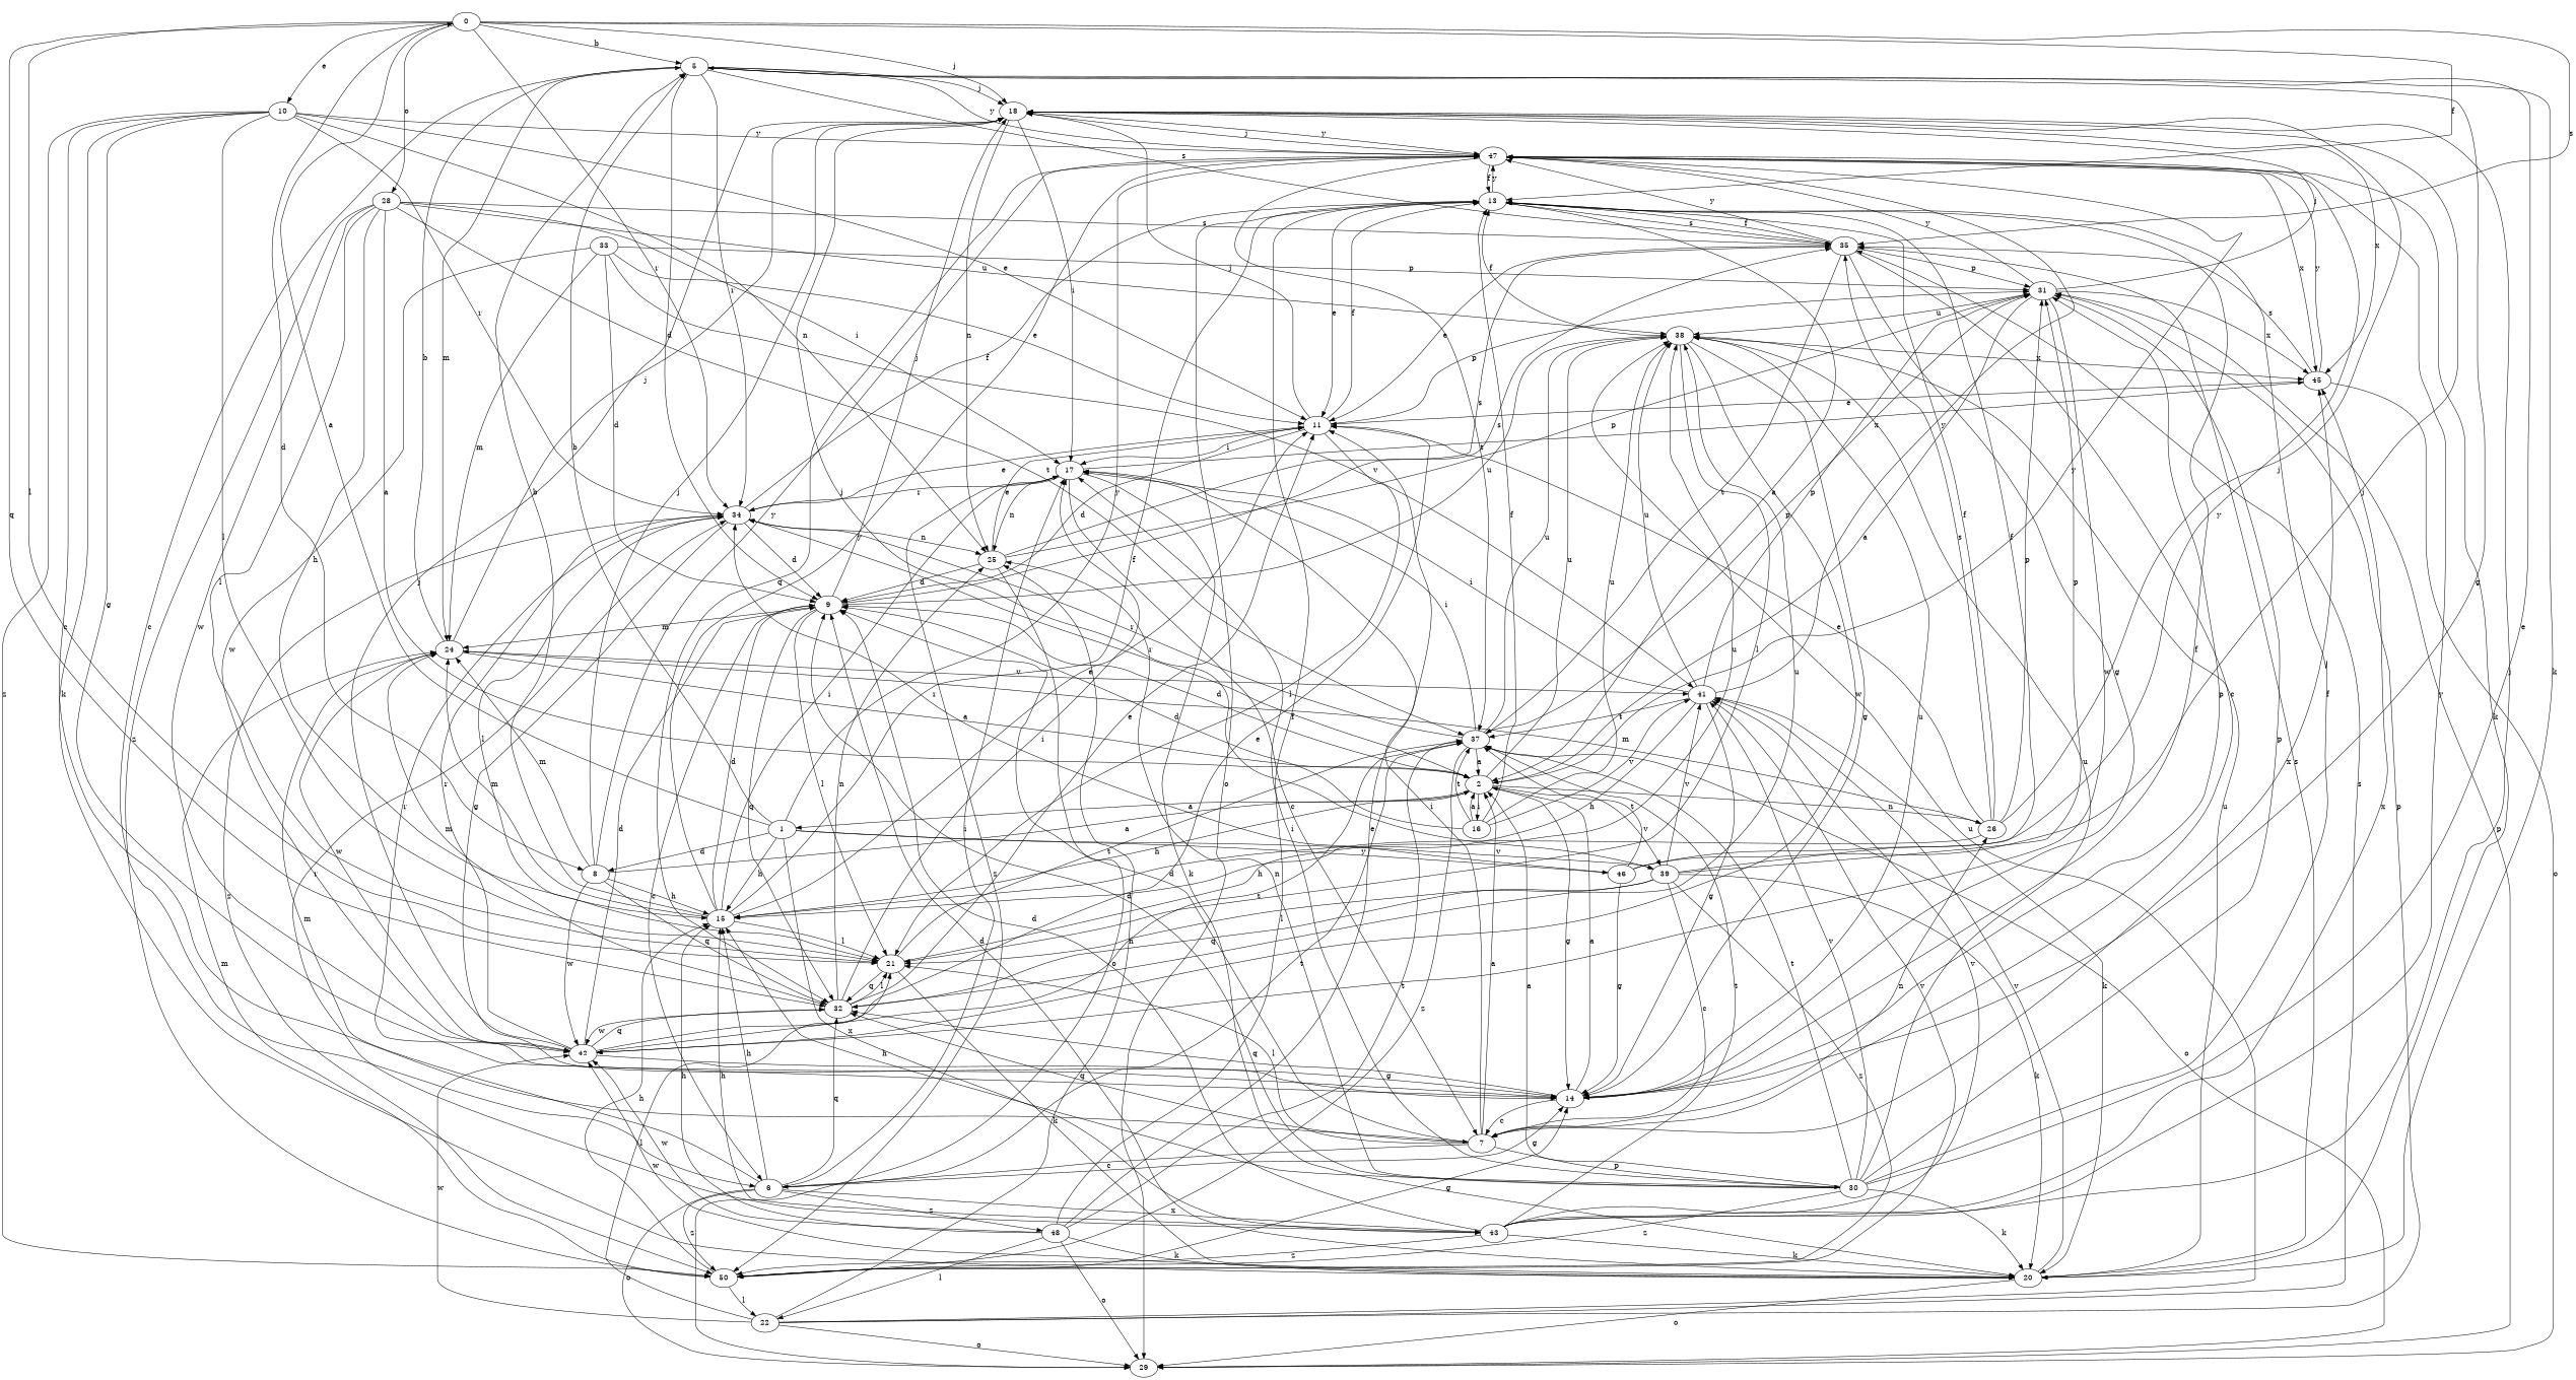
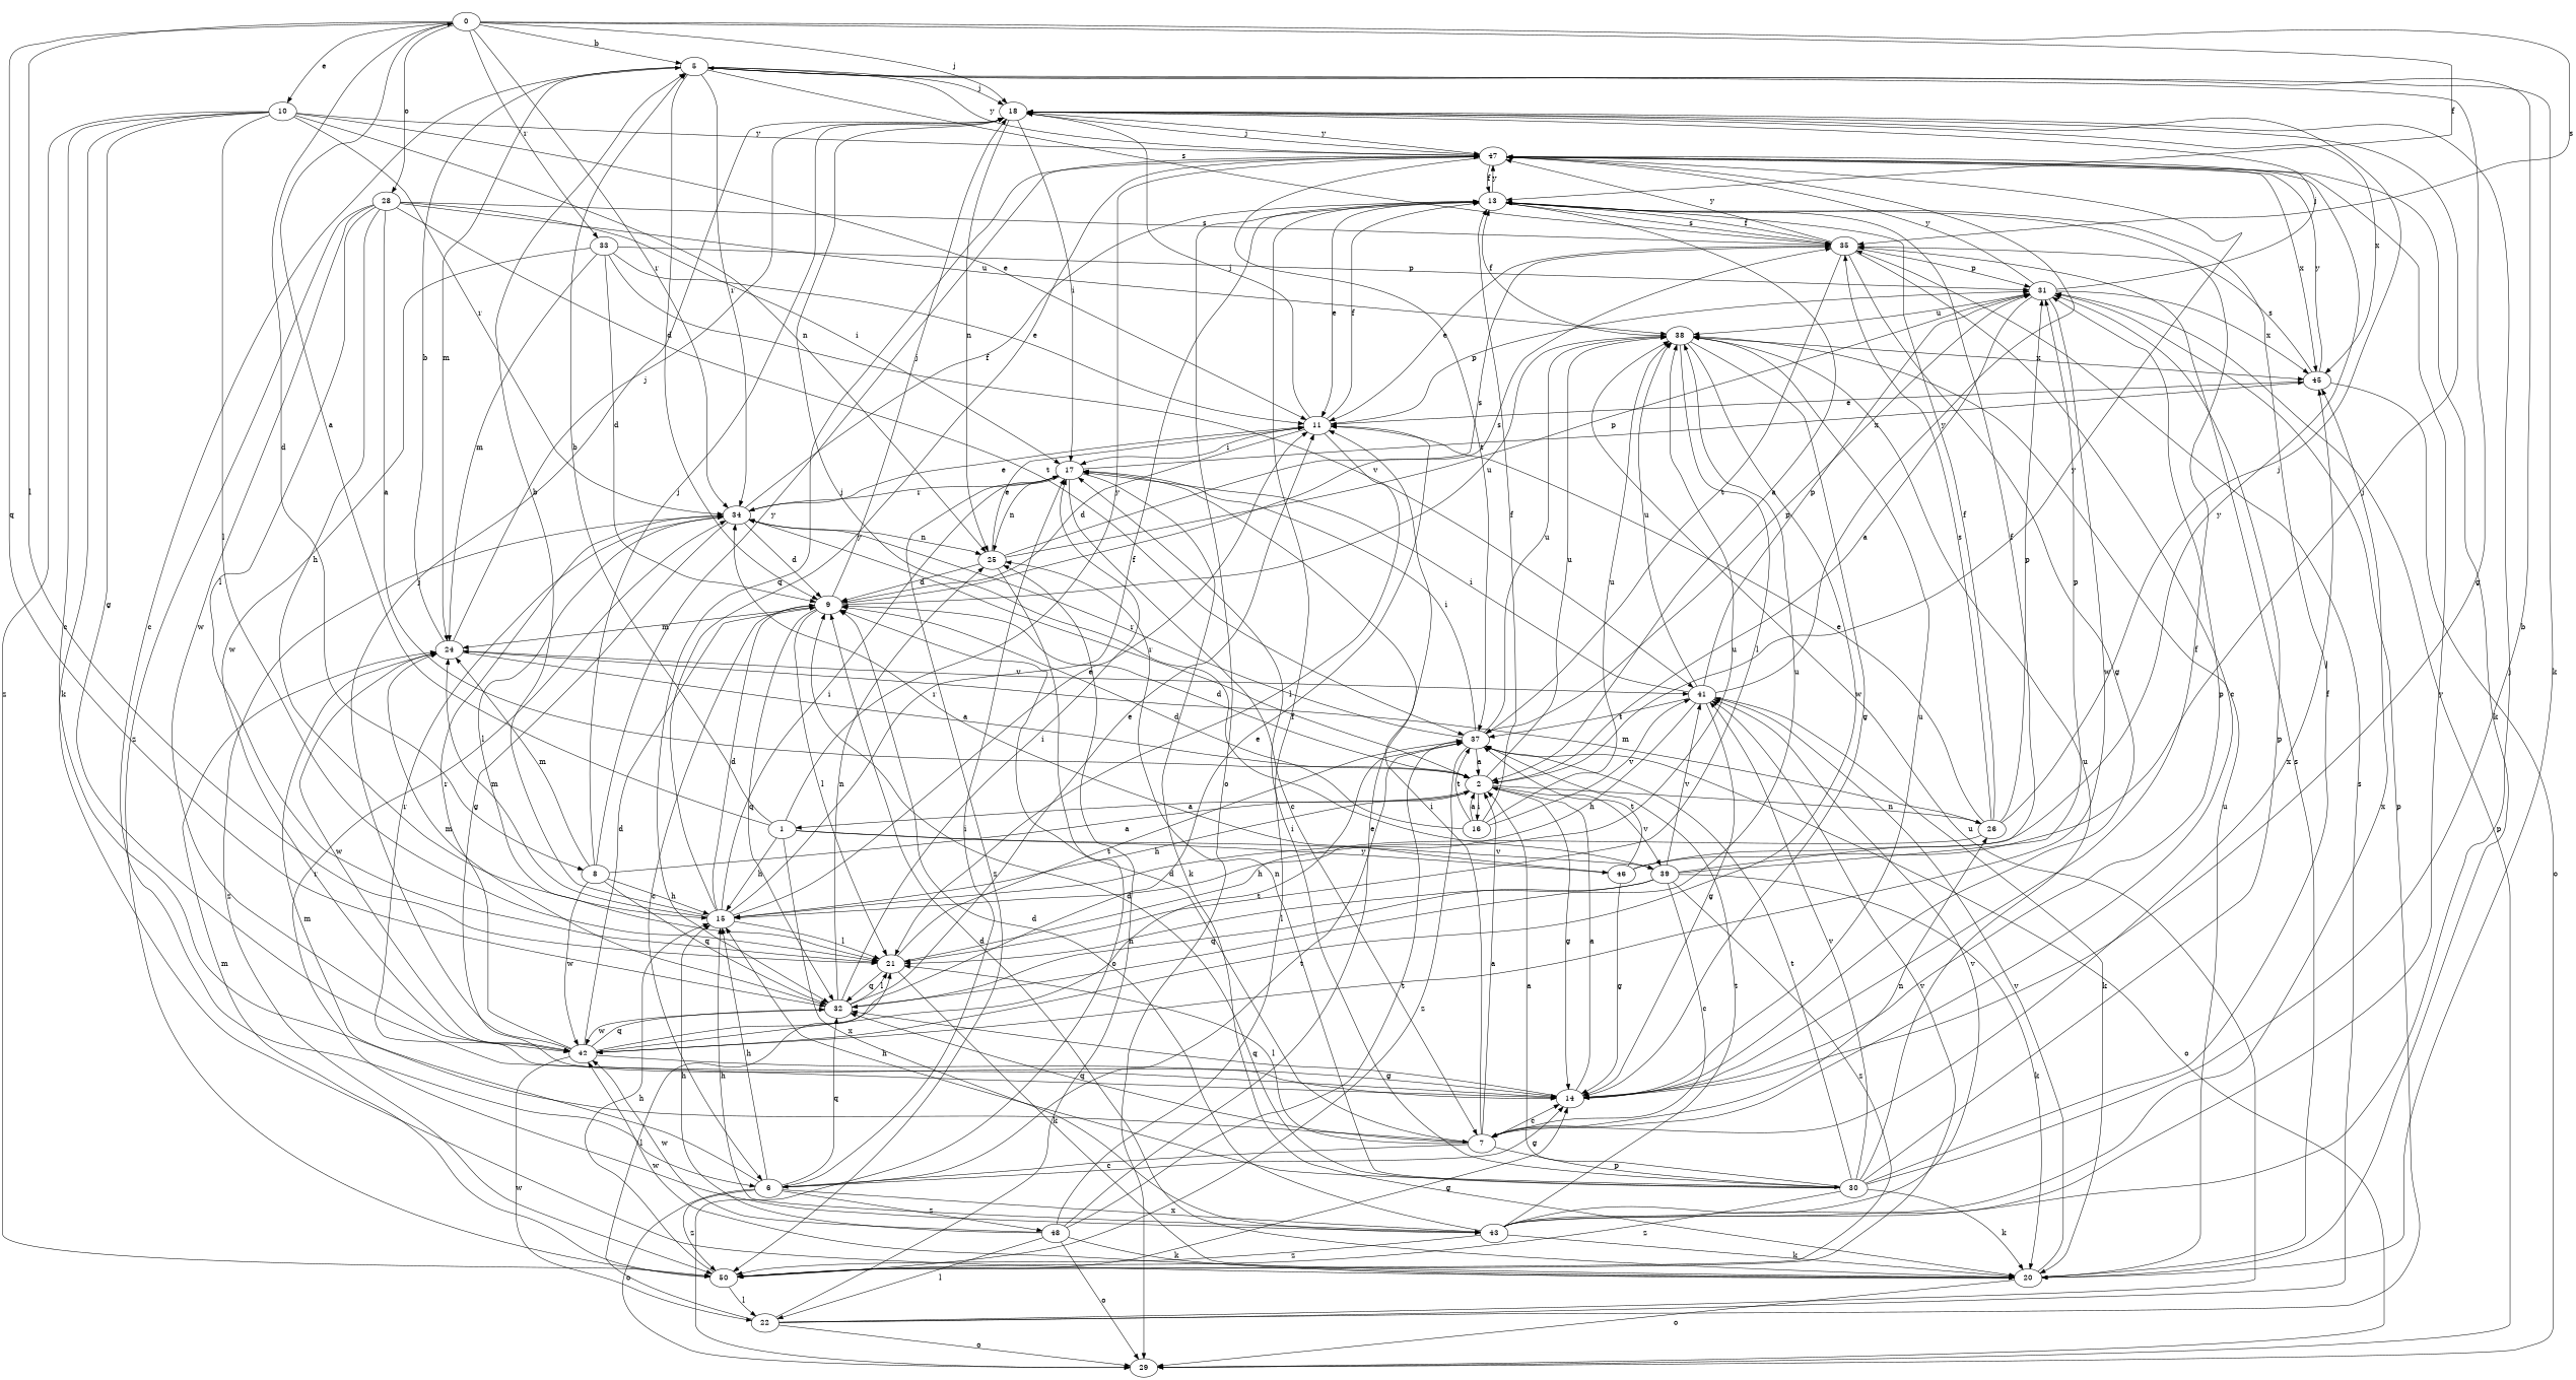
  strict digraph {
    0
    5
    8
    10
    13
    18
    21
    28
    32
    33
    34
    35
    47
    9
    14
    6
    20
    24
    15
    2
    42
    50
    7
    11
    n25 [label=25]
    29
    17
    45
    38
    37
    31
    41
    1
    39
    43
    46
    16
    26
    48
    22
    30
    0 -> 5 [label=b]
    0 -> 8 [label=d]
    0 -> 10 [label=e]
    0 -> 13 [label=f]
    0 -> 18 [label=j]
    0 -> 21 [label=l]
    0 -> 28 [label=o]
    0 -> 32 [label=q]
+   0 -> 33 [label=r]
    0 -> 34 [label=r]
    0 -> 35 [label=s]
    5 -> 18 [label=j]
    5 -> 34 [label=r]
    5 -> 35 [label=s]
    5 -> 47 [label=y]
    5 -> 9 [label=d]
    5 -> 14 [label=g]
    5 -> 6 [label=c]
    5 -> 20 [label=k]
    5 -> 24 [label=m]
    8 -> 18 [label=j]
    8 -> 32 [label=q]
    8 -> 47 [label=y]
    8 -> 24 [label=m]
    8 -> 15 [label=h]
    8 -> 2 [label=a]
    8 -> 42 [label=w]
    10 -> 21 [label=l]
    10 -> 34 [label=r]
    10 -> 47 [label=y]
    10 -> 14 [label=g]
    10 -> 20 [label=k]
    10 -> 50 [label=z]
    10 -> 7 [label=c]
    10 -> 11 [label=e]
    10 -> n25 [label=n]
    13 -> 35 [label=s]
    13 -> 47 [label=y]
    13 -> 2 [label=a]
    13 -> 11 [label=e]
    13 -> 29 [label=o]
    18 -> 47 [label=y]
    18 -> n25 [label=n]
    18 -> 17 [label=i]
    18 -> 45 [label=x]
    21 -> 32 [label=q]
    21 -> 20 [label=k]
    21 -> 38 [label=u]
    21 -> 37 [label=t]
    28 -> 21 [label=l]
    28 -> 35 [label=s]
    28 -> 15 [label=h]
    28 -> 2 [label=a]
    28 -> 42 [label=w]
    28 -> 50 [label=z]
    28 -> 17 [label=i]
    28 -> 38 [label=u]
    28 -> 37 [label=t]
    32 -> 21 [label=l]
    32 -> 24 [label=m]
    32 -> 42 [label=w]
    32 -> 11 [label=e]
    32 -> n25 [label=n]
    32 -> 17 [label=i]
    32 -> 38 [label=u]
    33 -> 9 [label=d]
    33 -> 24 [label=m]
    33 -> 42 [label=w]
    33 -> 11 [label=e]
    33 -> 31 [label=p]
    33 -> 41 [label=v]
    34 -> 13 [label=f]
    34 -> 21 [label=l]
    34 -> 9 [label=d]
    34 -> 14 [label=g]
    34 -> 50 [label=z]
    34 -> 11 [label=e]
    34 -> n25 [label=n]
    35 -> 13 [label=f]
    35 -> 47 [label=y]
    35 -> 14 [label=g]
    35 -> 7 [label=c]
    35 -> 11 [label=e]
    35 -> 37 [label=t]
    35 -> 31 [label=p]
    47 -> 13 [label=f]
    47 -> 18 [label=j]
    47 -> 32 [label=q]
    47 -> 20 [label=k]
    47 -> 45 [label=x]
    47 -> 37 [label=t]
    9 -> 18 [label=j]
    9 -> 21 [label=l]
    9 -> 32 [label=q]
    9 -> 35 [label=s]
    9 -> 6 [label=c]
    9 -> 24 [label=m]
    9 -> 38 [label=u]
    14 -> 13 [label=f]
    14 -> 32 [label=q]
    14 -> 34 [label=r]
    14 -> 2 [label=a]
-   14 -> 7 [label=c]
+   7 -> 14 [label=c]
    14 -> 38 [label=u]
    14 -> 31 [label=p]
    6 -> 32 [label=q]
    6 -> 14 [label=g]
    6 -> 24 [label=m]
    6 -> 15 [label=h]
    6 -> 50 [label=z]
    6 -> 29 [label=o]
    6 -> 17 [label=i]
    6 -> 37 [label=t]
    6 -> 43 [label=x]
    6 -> 48 [label=z]
    20 -> 35 [label=s]
    20 -> 9 [label=d]
    20 -> 42 [label=w]
    20 -> 29 [label=o]
    20 -> 38 [label=u]
    20 -> 41 [label=v]
    24 -> 5 [label=b]
    24 -> 18 [label=j]
    24 -> 2 [label=a]
    24 -> 42 [label=w]
    24 -> 41 [label=v]
    15 -> 5 [label=b]
    15 -> 13 [label=f]
    15 -> 21 [label=l]
    15 -> 47 [label=y]
    15 -> 9 [label=d]
    15 -> 24 [label=m]
    15 -> 11 [label=e]
    15 -> 17 [label=i]
    2 -> 34 [label=r]
    2 -> 47 [label=y]
    2 -> 9 [label=d]
    2 -> 14 [label=g]
    2 -> 15 [label=h]
    2 -> 38 [label=u]
    2 -> 1 [label=a]
    2 -> 39 [label=v]
    2 -> 16 [label=i]
    2 -> 26 [label=n]
    42 -> 18 [label=j]
    42 -> 32 [label=q]
    42 -> 34 [label=r]
    42 -> 9 [label=d]
    42 -> 14 [label=g]
    42 -> 11 [label=e]
    42 -> 37 [label=t]
    50 -> 14 [label=g]
    50 -> 24 [label=m]
    50 -> 15 [label=h]
    50 -> 41 [label=v]
    50 -> 22 [label=l]
    7 -> 21 [label=l]
    7 -> 32 [label=q]
    7 -> 9 [label=d]
    7 -> 6 [label=c]
    7 -> 2 [label=a]
    7 -> 17 [label=i]
    7 -> 45 [label=x]
    7 -> 26 [label=n]
    7 -> 30 [label=p]
    11 -> 13 [label=f]
    11 -> 18 [label=j]
    11 -> 21 [label=l]
    11 -> 9 [label=d]
    11 -> 17 [label=i]
    11 -> 31 [label=p]
    n25 -> 35 [label=s]
    n25 -> 9 [label=d]
    n25 -> 11 [label=e]
    n25 -> 29 [label=o]
    n25 -> 31 [label=p]
    29 -> 31 [label=p]
    17 -> 34 [label=r]
    17 -> 20 [label=k]
    17 -> 50 [label=z]
    17 -> 7 [label=c]
    17 -> n25 [label=n]
    17 -> 45 [label=x]
    45 -> 35 [label=s]
    45 -> 47 [label=y]
    45 -> 11 [label=e]
    45 -> 29 [label=o]
    38 -> 13 [label=f]
    38 -> 21 [label=l]
    38 -> 14 [label=g]
    38 -> 42 [label=w]
    38 -> 45 [label=x]
    37 -> 34 [label=r]
    37 -> 2 [label=a]
    37 -> 50 [label=z]
    37 -> 29 [label=o]
    37 -> 17 [label=i]
    37 -> 38 [label=u]
    37 -> 31 [label=p]
    31 -> 18 [label=j]
    31 -> 47 [label=y]
    31 -> 2 [label=a]
    31 -> 42 [label=w]
    31 -> 45 [label=x]
    31 -> 38 [label=u]
    41 -> 47 [label=y]
    41 -> 14 [label=g]
    41 -> 20 [label=k]
    41 -> 15 [label=h]
    41 -> 17 [label=i]
    41 -> 38 [label=u]
    41 -> 37 [label=t]
    41 -> 31 [label=p]
    1 -> 0 [label=a]
    1 -> 5 [label=b]
-   1 -> 8 [label=d]
    1 -> 47 [label=y]
    1 -> 15 [label=h]
    1 -> 39 [label=v]
    1 -> 43 [label=x]
    1 -> 46 [label=y]
    39 -> 13 [label=f]
    39 -> 18 [label=j]
    39 -> 21 [label=l]
    39 -> 32 [label=q]
    39 -> 20 [label=k]
    39 -> 50 [label=z]
    39 -> 7 [label=c]
    39 -> 31 [label=p]
    39 -> 41 [label=v]
    43 -> 18 [label=j]
    43 -> 34 [label=r]
    43 -> 47 [label=y]
    43 -> 9 [label=d]
    43 -> 20 [label=k]
    43 -> 15 [label=h]
    43 -> 50 [label=z]
    43 -> 45 [label=x]
    43 -> 37 [label=t]
    43 -> 41 [label=v]
    46 -> 18 [label=j]
    46 -> 34 [label=r]
    46 -> 47 [label=y]
    46 -> 14 [label=g]
    46 -> 37 [label=t]
    16 -> 13 [label=f]
    16 -> 9 [label=d]
    16 -> 2 [label=a]
    16 -> 38 [label=u]
    16 -> 37 [label=t]
    16 -> 41 [label=v]
    26 -> 13 [label=f]
    26 -> 18 [label=j]
    26 -> 35 [label=s]
    26 -> 24 [label=m]
    26 -> 15 [label=h]
    26 -> 11 [label=e]
    26 -> 31 [label=p]
    48 -> 13 [label=f]
    48 -> 20 [label=k]
    48 -> 15 [label=h]
    48 -> 42 [label=w]
    48 -> 11 [label=e]
    48 -> 29 [label=o]
    48 -> 37 [label=t]
    48 -> 22 [label=l]
    22 -> 21 [label=l]
    22 -> 35 [label=s]
-   22 -> 42 [label=w]
+   42 -> 22 [label=w]
    22 -> n25 [label=n]
    22 -> 29 [label=o]
    22 -> 38 [label=u]
    22 -> 31 [label=p]
-   30 -> 5 [label=e]
+   30 -> 5 [label=b]
    30 -> 13 [label=f]
    30 -> 9 [label=d]
    30 -> 20 [label=k]
    30 -> 15 [label=h]
    30 -> 2 [label=a]
    30 -> 50 [label=z]
    30 -> n25 [label=n]
    30 -> 17 [label=i]
    30 -> 38 [label=u]
    30 -> 37 [label=t]
    30 -> 31 [label=p]
    30 -> 41 [label=v]
  }
